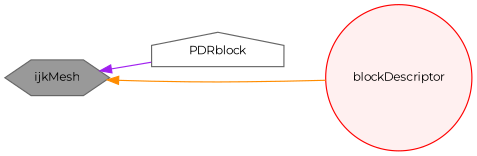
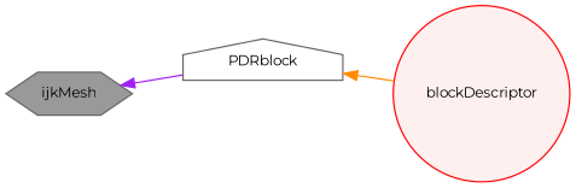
  digraph {
    fontname=Montserrat
    rankdir=LR
    node [color=gray40 fontname=Montserrat fontsize=10 style=filled]
    edge [dir=back fontname=Montserrat fontsize=10 labelfontname=Helvetica labelfontsize=10 style=solid]
    n1 [fillcolor=grey60 fontcolor=black height=0.2 label=ijkMesh shape=hexagon width=0.4]
    n2 [fillcolor=white height=0.2 label=PDRblock shape=house width=0.4]
    n3 [color=red fillcolor="#FFF0F0" height=0.2 label=blockDescriptor shape=circle width=0.4]
    n1 -> n2 [color=purple]
-   n1 -> n3 [color=darkorange]
+   n2 -> n3 [color=darkorange]
  }
